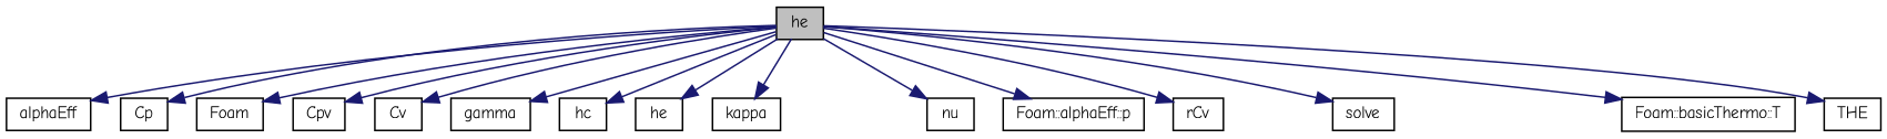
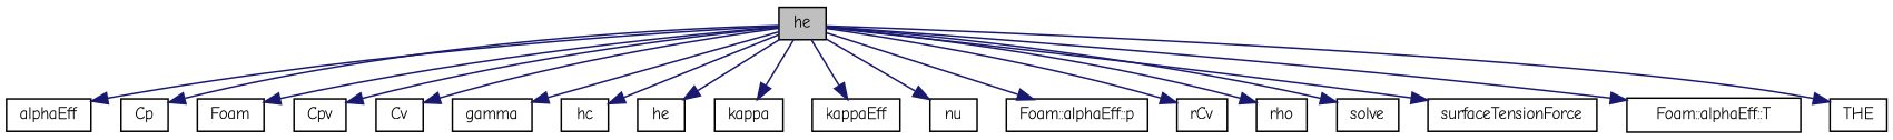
  digraph {
    fontname="Comic Neue"
    rankdir=TB
    node [color=black fontname="Comic Neue" fontsize=10 shape=record]
    edge [color=midnightblue fontname="Comic Neue" fontsize=10 labelfontname=Helvetica labelfontsize=10 style=solid]
    n1 [fillcolor=grey75 fontcolor=black height=0.2 label=he style=filled width=0.4]
    n2 [height=0.2 label=alphaEff width=0.4]
    n3 [height=0.2 label=Cp width=0.4]
    n4 [height=0.2 label=Foam width=0.4]
    n5 [height=0.2 label=Cpv width=0.4]
    n6 [height=0.2 label=Cv width=0.4]
    n7 [height=0.2 label=gamma width=0.4]
    n8 [height=0.2 label=hc width=0.4]
    n9 [height=0.2 label=he width=0.4]
    n10 [height=0.2 label=kappa width=0.4]
+   n11 [height=0.2 label=kappaEff width=0.4]
    n12 [height=0.2 label=nu width=0.4]
    n13 [height=0.2 label="Foam::alphaEff::p" width=0.4]
    n14 [height=0.2 label=rCv width=0.4]
+   n15 [height=0.2 label=rho width=0.4]
    n16 [height=0.2 label=solve width=0.4]
-   n18 [height=0.2 label="Foam::basicThermo::T" width=0.4]
+   n17 [height=0.2 label=surfaceTensionForce width=0.4]
+   n18 [height=0.2 label="Foam::alphaEff::T" width=0.4]
    n19 [height=0.2 label=THE width=0.4]
    n1 -> n2
    n1 -> n3
    n1 -> n4
    n1 -> n5
    n1 -> n6
    n1 -> n7
    n1 -> n8
    n1 -> n9
    n1 -> n10
+   n1 -> n11
    n1 -> n12
    n1 -> n13
    n1 -> n14
+   n1 -> n15
    n1 -> n16
+   n1 -> n17
    n1 -> n18
    n1 -> n19
  }
